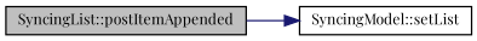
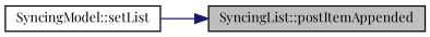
  digraph {
    rankdir=RL
    fontname="Playfair Display"
    node [color=black fontname="Playfair Display" fontsize=10 shape=record style=filled]
    n1 [fillcolor=grey75 fontcolor=black height=0.2 label="SyncingList::postItemAppended" width=0.4]
    n2 [fillcolor=white height=0.2 label="SyncingModel::setList" width=0.4]
-   n2 -> n1 [color=midnightblue dir=back fontname="Playfair Display" fontsize=10 labelfontname=Helvetica labelfontsize=10 style=solid]
+   n1 -> n2 [color=midnightblue dir=back fontname="Playfair Display" fontsize=10 labelfontname=Helvetica labelfontsize=10 style=solid]
  }
